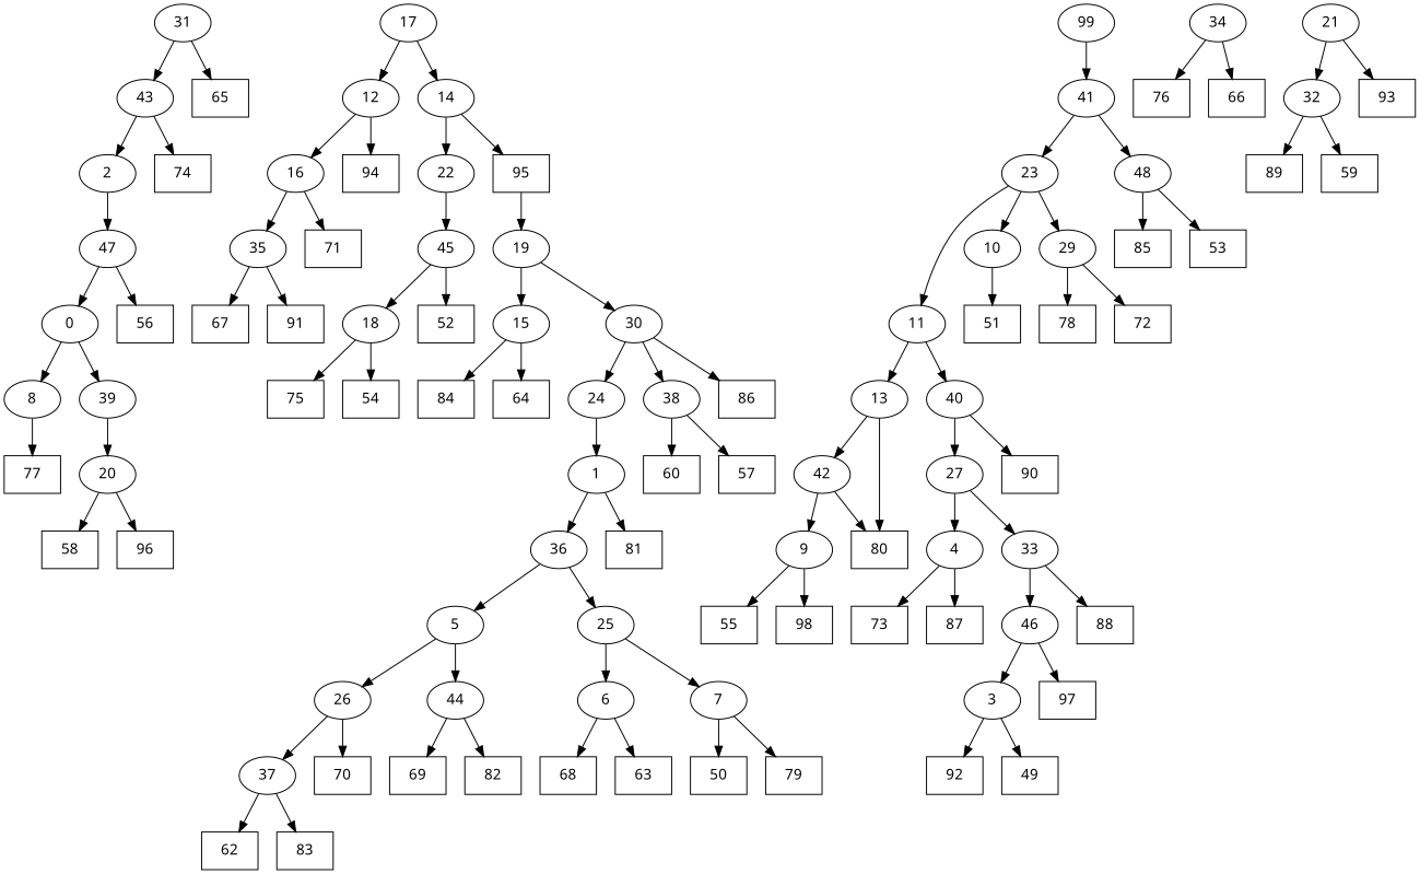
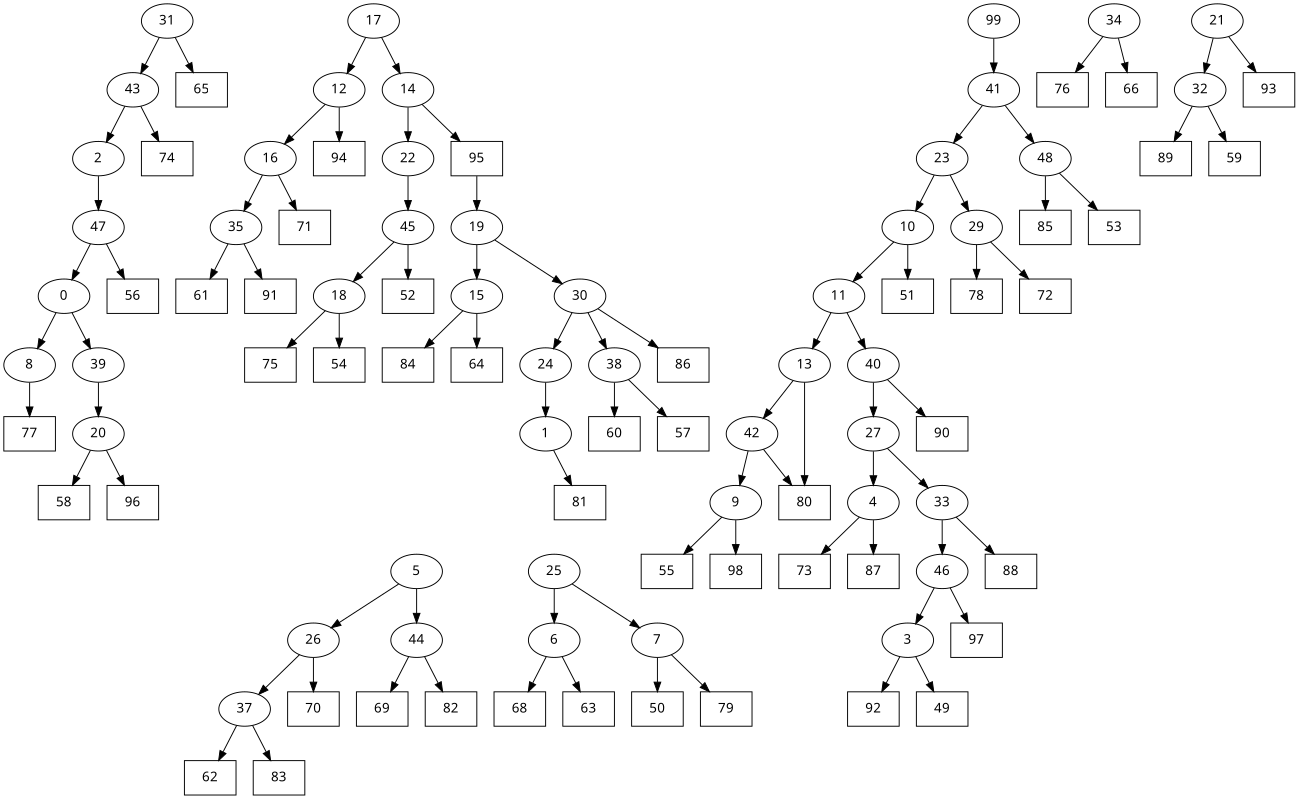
  digraph {
    fontname="Noto Sans"
    node [fontname="Noto Sans"]
    edge [fontname="Noto Sans"]
    n1 [label=0]
    n2 [label=8]
    n3 [label=39]
    n4 [label=77 shape=box]
    n5 [label=20]
    n6 [label=1]
-   n7 [label=36]
    n8 [label=81 shape=box]
    n9 [label=5]
    n10 [label=25]
    n11 [label=2]
    n12 [label=47]
    n13 [label=56 shape=box]
    n14 [label=3]
    n15 [label=92 shape=box]
    n16 [label=49 shape=box]
    n17 [label=4]
    n18 [label=73 shape=box]
    n19 [label=87 shape=box]
    n20 [label=26]
    n21 [label=44]
    n22 [label=37]
    n23 [label=70 shape=box]
    n24 [label=69 shape=box]
    n25 [label=82 shape=box]
    n26 [label=6]
    n27 [label=68 shape=box]
    n28 [label=63 shape=box]
    n29 [label=7]
    n30 [label=50 shape=box]
    n31 [label=79 shape=box]
    n32 [label=34]
    n33 [label=76 shape=box]
    n34 [label=66 shape=box]
    n35 [label=9]
    n36 [label=55 shape=box]
    n37 [label=98 shape=box]
    n38 [label=10]
    n39 [label=11]
    n40 [label=51 shape=box]
    n41 [label=13]
    n42 [label=40]
    n43 [label=42]
    n44 [label=80 shape=box]
    n45 [label=27]
    n46 [label=90 shape=box]
    n47 [label=12]
    n48 [label=16]
    n49 [label=94 shape=box]
    n50 [label=35]
    n51 [label=71 shape=box]
    n52 [label=14]
    n53 [label=22]
    n54 [label=95 shape=box]
    n55 [label=45]
    n56 [label=19]
    n57 [label=15]
    n58 [label=84 shape=box]
    n59 [label=64 shape=box]
-   n60 [label=67 shape=box]
+   n60 [label=61 shape=box]
    n61 [label=91 shape=box]
    n62 [label=17]
    n63 [label=18]
    n64 [label=75 shape=box]
    n65 [label=54 shape=box]
    n66 [label=30]
    n67 [label=24]
    n68 [label=38]
    n69 [label=86 shape=box]
    n70 [label=58 shape=box]
    n71 [label=96 shape=box]
    n72 [label=21]
    n73 [label=32]
    n74 [label=93 shape=box]
    n75 [label=89 shape=box]
    n76 [label=59 shape=box]
    n77 [label=52 shape=box]
    n78 [label=23]
    n79 [label=29]
    n80 [label=78 shape=box]
    n81 [label=72 shape=box]
    n82 [label=60 shape=box]
    n83 [label=57 shape=box]
    n84 [label=62 shape=box]
    n85 [label=83 shape=box]
    n86 [label=33]
    n87 [label=46]
    n88 [label=88 shape=box]
    n89 [label=31]
    n90 [label=43]
    n91 [label=65 shape=box]
    n92 [label=74 shape=box]
    n93 [label=97 shape=box]
    n94 [label=41]
    n95 [label=48]
    n96 [label=85 shape=box]
    n97 [label=53 shape=box]
    n98 [label=99]
    n1 -> n2
    n1 -> n3
    n2 -> n4
    n3 -> n5
    n5 -> n70
    n5 -> n71
-   n6 -> n7
    n6 -> n8
-   n7 -> n9
-   n7 -> n10
    n9 -> n20
    n9 -> n21
    n10 -> n26
    n10 -> n29
    n11 -> n12
    n12 -> n1
    n12 -> n13
    n14 -> n15
    n14 -> n16
    n17 -> n18
    n17 -> n19
    n20 -> n22
    n20 -> n23
    n21 -> n24
    n21 -> n25
    n22 -> n84
    n22 -> n85
    n26 -> n27
    n26 -> n28
    n29 -> n30
    n29 -> n31
    n32 -> n33
    n32 -> n34
    n35 -> n36
    n35 -> n37
-   n78 -> n39
+   n38 -> n39
    n38 -> n40
    n39 -> n41
    n39 -> n42
    n41 -> n43
    n41 -> n44
    n42 -> n45
    n42 -> n46
    n43 -> n35
    n43 -> n44
    n45 -> n17
    n45 -> n86
    n47 -> n48
    n47 -> n49
    n48 -> n50
    n48 -> n51
    n50 -> n60
    n50 -> n61
    n52 -> n53
    n52 -> n54
    n53 -> n55
    n54 -> n56
    n55 -> n63
    n55 -> n77
    n56 -> n57
    n56 -> n66
    n57 -> n58
    n57 -> n59
    n62 -> n47
    n62 -> n52
    n63 -> n64
    n63 -> n65
    n66 -> n67
    n66 -> n68
    n66 -> n69
    n67 -> n6
    n68 -> n82
    n68 -> n83
    n72 -> n73
    n72 -> n74
    n73 -> n75
    n73 -> n76
    n78 -> n38
    n78 -> n79
    n79 -> n80
    n79 -> n81
    n86 -> n87
    n86 -> n88
    n87 -> n14
    n87 -> n93
    n89 -> n90
    n89 -> n91
    n90 -> n11
    n90 -> n92
    n94 -> n78
    n94 -> n95
    n95 -> n96
    n95 -> n97
    n98 -> n94
  }
